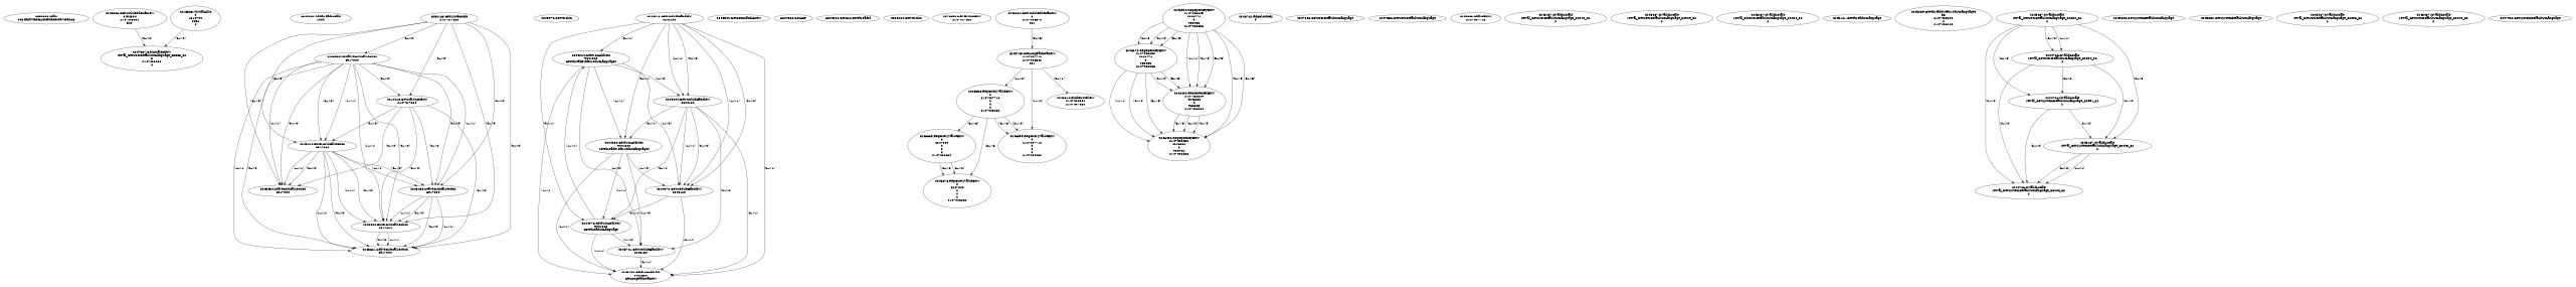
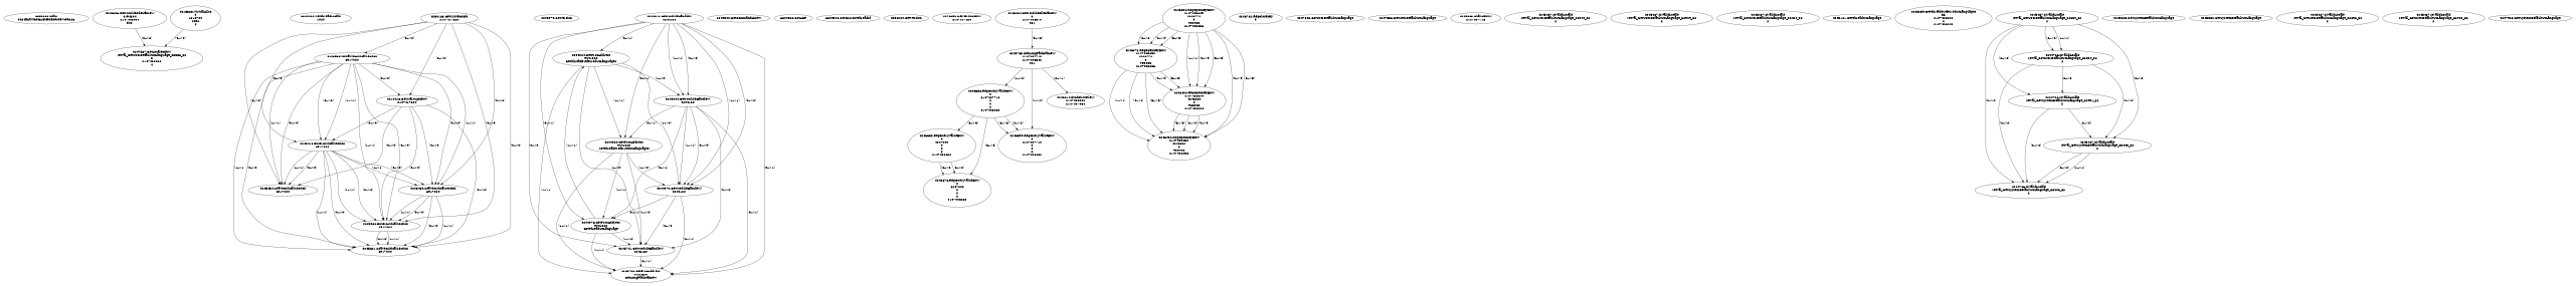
  digraph {
    n1 [label="6850628.main\n0024a8a7fcdd32f0fedebe0ee7ce9226"]
    n2 [label="4243306.GetModuleFileNameW\n4194304\n2147408904\n522"]
    n3 [label="4247567.GetLocaleInfoW\nretval_GetUserDefaultUILanguage_33558_32\n3\n2147408268\n4"]
    n4 [label="6844434.SetThreadLocale\n1024"]
    n5 [label="4243965.InitializeCriticalSection\n6917004"]
    n6 [label="4214413.GetStartupInfoW\n2147417624"]
    n7 [label="4245418.EnterCriticalSection\n6917004"]
    n8 [label="4245454.LeaveCriticalSection\n6917004"]
    n9 [label="4245469.LeaveCriticalSection\n6917004"]
    n10 [label="4245580.EnterCriticalSection\n6917004"]
    n11 [label="4245621.LeaveCriticalSection\n6917004"]
    n12 [label="4250188.GetSystemInfo\n2147417660"]
    n13 [label="4243979.GetVersion\n"]
    n14 [label="4244018.GetModuleHandleW\n4244120"]
    n15 [label="4244024.GetProcAddress\n9441320\nGetThreadPreferredUILanguages"]
    n16 [label="4244044.GetModuleHandleW\n4244120"]
    n17 [label="4244050.GetProcAddress\n9441320\nSetThreadPreferredUILanguages"]
    n18 [label="4244070.GetModuleHandleW\n4244120"]
    n19 [label="4244076.GetProcAddress\n9441320\nGetThreadUILanguage"]
    n20 [label="4245741.GetModuleHandleW\n4246160"]
    n21 [label="4245758.GetProcAddress\n9441320\nGetLongPathNameW"]
    n22 [label="6844540.GetCommandLineW\n"]
    n23 [label="6844560.GetACP\n"]
    n24 [label="6844580.GetCurrentThreadId\n"]
    n25 [label="4250204.GetVersion\n"]
    n26 [label="4276690.GetVersionExW\n2147417420"]
    n27 [label="4248064.GetModuleFileNameW\n0\n2147408370\n261"]
    n28 [label="4245785.GetLongPathNameW\n2147407710\n2147406542\n261"]
    n29 [label="4246556.RegQueryValueExW\n0\n2147407710\n0\n0\n0\n2147408232"]
    n30 [label="4246599.RegQueryValueExW\n0\n2147407710\n0\n0\n0\n2147408232"]
    n31 [label="4246014.FindFirstFileW\n2147406542\n2147407064"]
    n32 [label="4215383.VirtualAlloc\n0\n1310704\n4096\n4"]
    n33 [label="4246338.RegOpenKeyExW\n2147483649\n4246772\n0\n983065\n2147408236"]
    n34 [label="4246372.RegOpenKeyExW\n2147483650\n4246772\n0\n983065\n2147408236"]
    n35 [label="4246402.RegOpenKeyExW\n2147483649\n4246832\n0\n983065\n2147408236"]
    n36 [label="4246432.RegOpenKeyExW\n2147483650\n4246832\n0\n983065\n2147408236"]
    n37 [label="4246635.RegQueryValueExW\n0\n4247000\n0\n0\n0\n2147408232"]
    n38 [label="4246676.RegQueryValueExW\n0\n4247040\n0\n0\n0\n2147408232"]
    n39 [label="4246722.RegCloseKey\n0"]
    n40 [label="4247883.GetUserDefaultUILanguage\n"]
    n41 [label="4247558.GetUserDefaultUILanguage\n"]
    n42 [label="4245683.CharNextW\n2147407716"]
    n43 [label="4245487.IsValidLocale\nretval_GetUserDefaultUILanguage_32944_32\n2"]
    n44 [label="4245487.IsValidLocale\nretval_GetUserDefaultUILanguage_32909_32\n2"]
    n45 [label="4245487.IsValidLocale\nretval_GetUserDefaultUILanguage_33424_32\n2"]
    n46 [label="4245121.GetThreadUILanguage\n"]
    n47 [label="4245059.GetThreadPreferredUILanguages\n56\n2147408200\n0\n2147408240"]
    n48 [label="4245487.IsValidLocale\nretval_GetUserDefaultUILanguage_32854_32\n2"]
    n49 [label="4244766.IsValidLocale\nretval_GetUserDefaultUILanguage_32854_32\n2"]
    n50 [label="4244766.IsValidLocale\nretval_GetSystemDefaultUILanguage_32991_32\n2"]
    n51 [label="4245487.IsValidLocale\nretval_GetSystemDefaultUILanguage_33403_32\n2"]
    n52 [label="4244766.IsValidLocale\nretval_GetSystemDefaultUILanguage_33403_32\n2"]
    n53 [label="4245525.GetSystemDefaultUILanguage\n"]
    n54 [label="4245552.GetSystemDefaultUILanguage\n"]
    n55 [label="4245487.IsValidLocale\nretval_GetUserDefaultUILanguage_32898_32\n2"]
    n56 [label="4245487.IsValidLocale\nretval_GetUserDefaultUILanguage_32998_32\n2"]
    n57 [label="4247923.GetSystemDefaultUILanguage\n"]
    n2 -> n3 [label="(0-->2)"]
    n5 -> n6 [label="(0-->0)"]
    n5 -> n7 [label="(1-->1)"]
    n5 -> n7 [label="(0-->0)"]
    n5 -> n8 [label="(1-->1)"]
    n5 -> n8 [label="(0-->0)"]
    n5 -> n9 [label="(1-->1)"]
    n5 -> n9 [label="(0-->0)"]
    n5 -> n10 [label="(1-->1)"]
    n5 -> n10 [label="(0-->0)"]
    n5 -> n11 [label="(1-->1)"]
    n5 -> n11 [label="(0-->0)"]
    n6 -> n7 [label="(0-->0)"]
    n6 -> n8 [label="(0-->0)"]
    n6 -> n9 [label="(0-->0)"]
    n6 -> n10 [label="(0-->0)"]
    n6 -> n11 [label="(0-->0)"]
    n7 -> n8 [label="(1-->1)"]
    n7 -> n8 [label="(0-->0)"]
    n7 -> n9 [label="(1-->1)"]
    n7 -> n9 [label="(0-->0)"]
    n7 -> n10 [label="(1-->1)"]
    n7 -> n10 [label="(0-->0)"]
    n7 -> n11 [label="(1-->1)"]
    n7 -> n11 [label="(0-->0)"]
    n9 -> n10 [label="(1-->1)"]
    n9 -> n10 [label="(0-->0)"]
    n9 -> n11 [label="(1-->1)"]
    n9 -> n11 [label="(0-->0)"]
    n10 -> n11 [label="(1-->1)"]
    n10 -> n11 [label="(0-->0)"]
    n12 -> n5 [label="(0-->0)"]
    n12 -> n6 [label="(0-->0)"]
    n12 -> n7 [label="(0-->0)"]
    n12 -> n8 [label="(0-->0)"]
    n12 -> n9 [label="(0-->0)"]
    n12 -> n10 [label="(0-->0)"]
    n12 -> n11 [label="(0-->0)"]
    n14 -> n15 [label="(0-->1)"]
    n14 -> n16 [label="(1-->1)"]
    n14 -> n16 [label="(0-->0)"]
    n14 -> n17 [label="(0-->1)"]
    n14 -> n18 [label="(1-->1)"]
    n14 -> n18 [label="(0-->0)"]
    n14 -> n19 [label="(0-->1)"]
+   n14 -> n20 [label="(0-->0)"]
    n14 -> n21 [label="(0-->1)"]
    n15 -> n16 [label="(1-->0)"]
    n15 -> n17 [label="(1-->1)"]
    n15 -> n18 [label="(1-->0)"]
    n15 -> n20 [label="(1-->0)"]
    n15 -> n21 [label="(1-->1)"]
    n16 -> n17 [label="(0-->1)"]
    n16 -> n18 [label="(1-->1)"]
    n16 -> n18 [label="(0-->0)"]
    n16 -> n19 [label="(0-->1)"]
    n16 -> n20 [label="(0-->0)"]
    n16 -> n21 [label="(0-->1)"]
    n17 -> n18 [label="(1-->0)"]
    n17 -> n19 [label="(1-->1)"]
    n17 -> n20 [label="(1-->0)"]
    n17 -> n21 [label="(1-->1)"]
    n18 -> n19 [label="(0-->1)"]
+   n18 -> n20 [label="(0-->0)"]
    n18 -> n21 [label="(0-->1)"]
    n19 -> n15 [label="(1-->1)"]
    n19 -> n20 [label="(1-->0)"]
    n19 -> n21 [label="(1-->1)"]
    n20 -> n21 [label="(0-->1)"]
    n27 -> n28 [label="(3-->3)"]
    n28 -> n29 [label="(1-->2)"]
    n28 -> n30 [label="(1-->2)"]
    n28 -> n31 [label="(2-->1)"]
    n29 -> n30 [label="(2-->2)"]
    n29 -> n30 [label="(6-->6)"]
    n29 -> n37 [label="(6-->6)"]
    n29 -> n38 [label="(6-->6)"]
    n32 -> n3 [label="(4-->4)"]
    n33 -> n34 [label="(2-->2)"]
    n33 -> n34 [label="(4-->4)"]
    n33 -> n34 [label="(5-->5)"]
    n33 -> n35 [label="(1-->1)"]
    n33 -> n35 [label="(4-->4)"]
    n33 -> n35 [label="(5-->5)"]
    n33 -> n36 [label="(4-->4)"]
    n33 -> n36 [label="(5-->5)"]
    n34 -> n35 [label="(4-->4)"]
    n34 -> n35 [label="(5-->5)"]
    n34 -> n36 [label="(1-->1)"]
    n34 -> n36 [label="(4-->4)"]
    n34 -> n36 [label="(5-->5)"]
    n35 -> n36 [label="(2-->2)"]
    n35 -> n36 [label="(4-->4)"]
    n35 -> n36 [label="(5-->5)"]
    n37 -> n38 [label="(2-->2)"]
    n37 -> n38 [label="(6-->6)"]
    n48 -> n49 [label="(1-->1)"]
    n48 -> n49 [label="(2-->2)"]
    n48 -> n50 [label="(2-->2)"]
    n48 -> n51 [label="(2-->2)"]
    n48 -> n52 [label="(2-->2)"]
    n49 -> n50 [label="(2-->2)"]
    n49 -> n51 [label="(2-->2)"]
    n49 -> n52 [label="(2-->2)"]
    n50 -> n51 [label="(2-->2)"]
    n50 -> n52 [label="(2-->2)"]
    n51 -> n52 [label="(1-->1)"]
    n51 -> n52 [label="(2-->2)"]
  }
